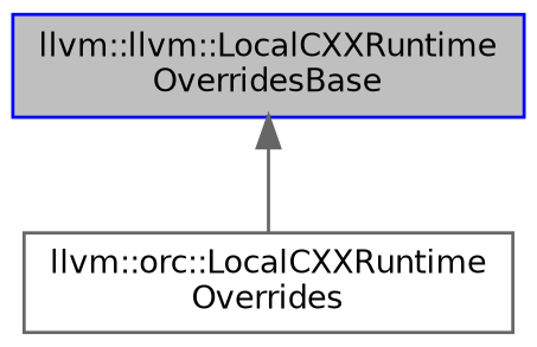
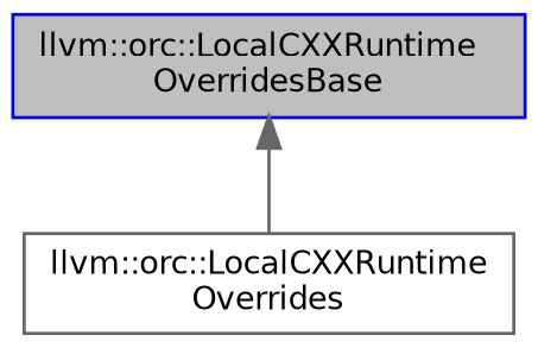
  digraph {
    node [fontname=Helvetica fontsize=10 shape=record]
-   n1 [color=blue fillcolor=grey75 fontcolor=black height=0.2 label="llvm::llvm::LocalCXXRuntime\lOverridesBase" style=filled width=0.4]
+   n1 [color=blue fillcolor=grey75 fontcolor=black height=0.2 label="llvm::orc::LocalCXXRuntime\lOverridesBase" style=filled width=0.4]
    n2 [color=gray40 height=0.2 label="llvm::orc::LocalCXXRuntime\lOverrides" width=0.4]
    n1 -> n2 [color=gray40 dir=back fontname=Helvetica fontsize=10 labelfontname=Helvetica labelfontsize=10 style=solid]
  }
